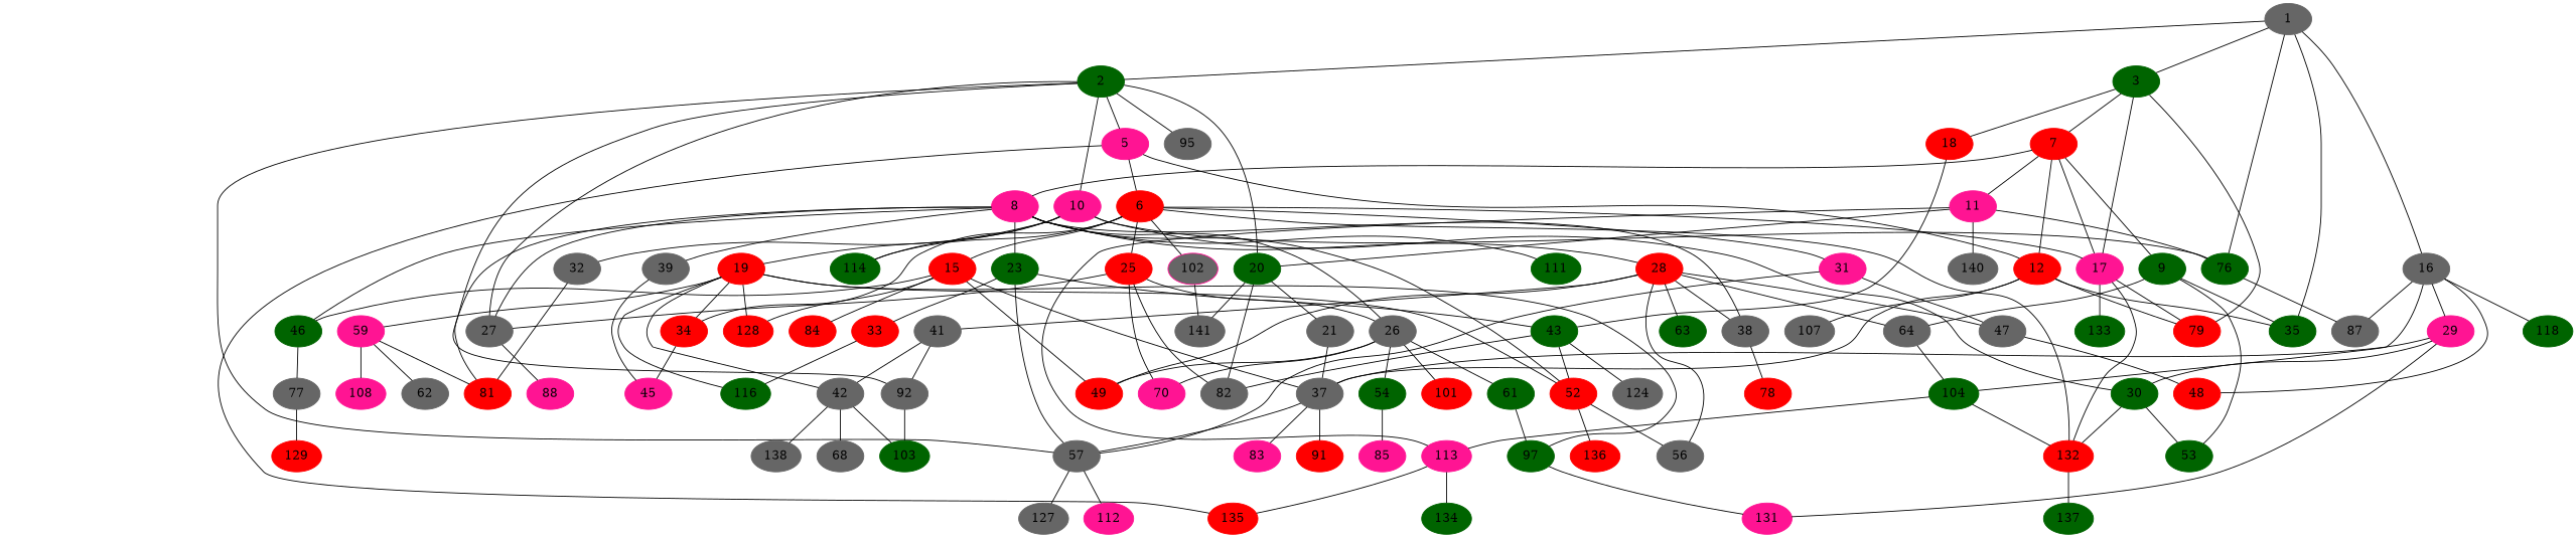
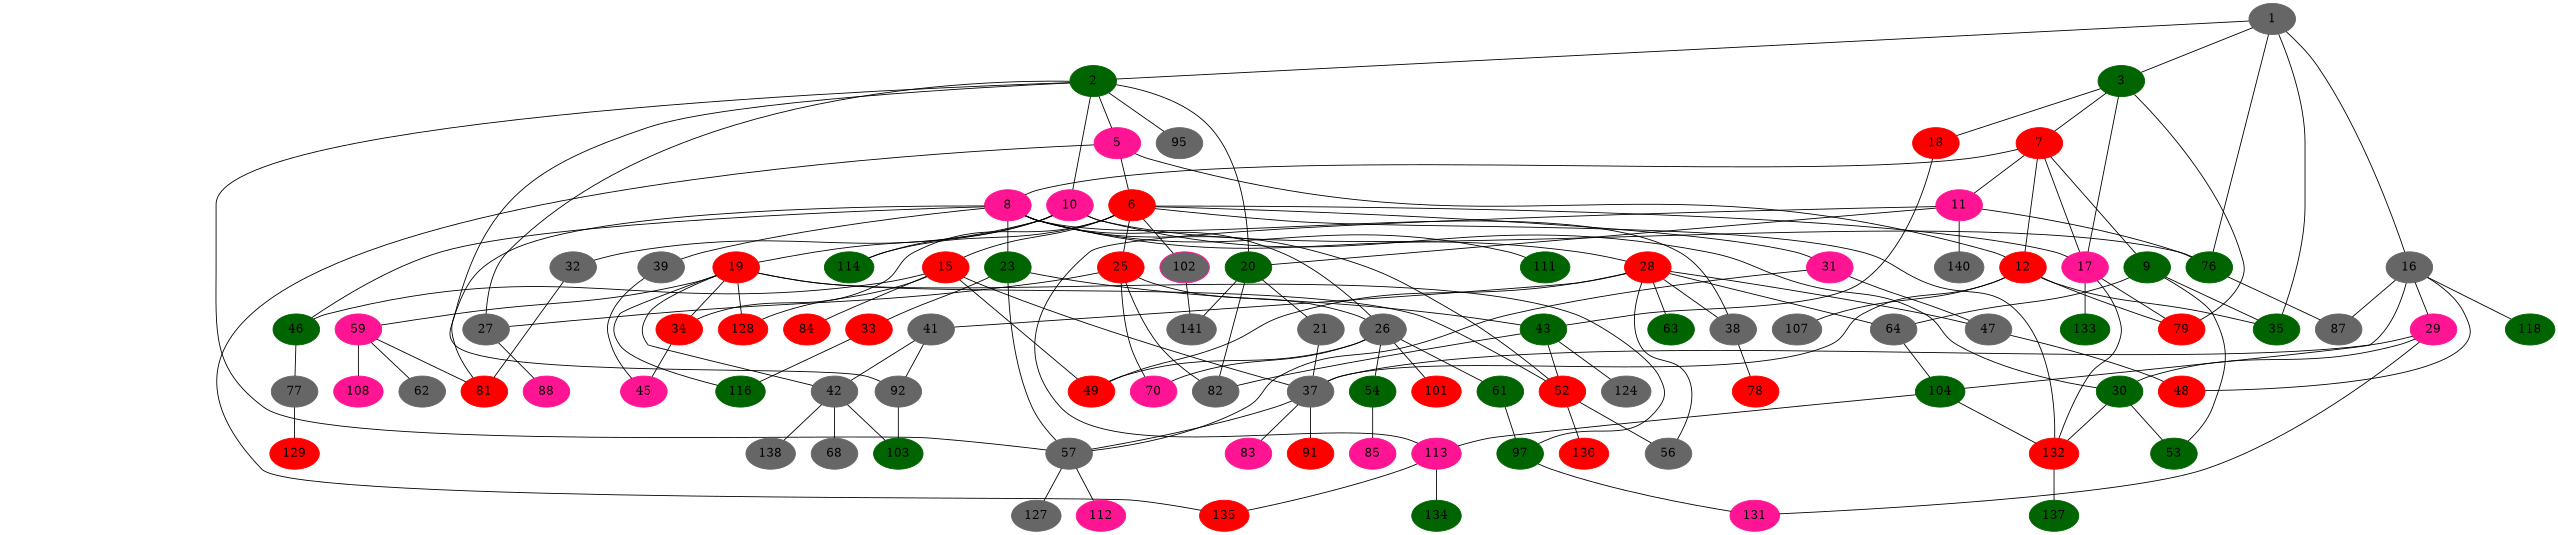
  graph {
    node [color=gray40 style=filled]
    1 [super="+55"]
    2 [color=darkgreen super="+4"]
    3 [color=darkgreen]
    16
    35 [color=darkgreen]
    76 [color=darkgreen]
    5 [color=deeppink super="+99"]
    10 [color=deeppink super="+13"]
    20 [color=darkgreen]
    27 [super="+66"]
    57 [super="+89"]
    92
    95
    7 [color=red super="+71"]
    17 [color=deeppink super="+36"]
    18 [color=red super="+100"]
    79 [color=red super="+94"]
    29 [color=deeppink super="+69"]
    48 [color=red super="+51"]
    87 [super="+119"]
    104 [color=darkgreen super="+106"]
    118 [color=darkgreen]
    6 [color=red super="+14"]
    12 [color=red super="+40"]
    135 [color=red]
    114 [color=darkgreen super="+123"]
    19 [color=red super="+50"]
    30 [color=darkgreen super="+126"]
    32 [super="+139"]
    21
    82 [super="+105"]
    141
    88 [color=deeppink]
    112 [color=deeppink super="+125"]
    127
    103 [color=darkgreen]
    8 [color=deeppink super="+22"]
    9 [color=darkgreen super="+130"]
    11 [color=deeppink super="+90"]
    132 [color=red]
    133 [color=darkgreen]
    43 [color=darkgreen super="+44"]
    15 [color=red super="+67"]
    25 [color=red]
    31 [color=deeppink super="+98"]
    34 [color=red super="+96"]
    102 [color=deeppink fillcolor=gray40]
    37 [super="+72"]
    107
    46 [color=darkgreen super="+80"]
    49 [color=red]
    84 [color=red]
    128 [color=red]
    26 [super="+58"]
    70 [color=deeppink]
    47 [super="+65"]
    45 [color=deeppink]
    137 [color=darkgreen]
    23 [color=darkgreen super="+24"]
    28 [color=red super="+117"]
    38 [super="+73"]
    39
    52 [color=red super="+75"]
    81 [color=red super="+122"]
    111 [color=darkgreen]
    53 [color=darkgreen]
    64 [super="+110"]
    113 [color=deeppink super="+120"]
    140
    33 [color=red]
    54 [color=darkgreen]
    61 [color=darkgreen super="+74"]
    101 [color=red]
    41
    56
    63 [color=darkgreen super="+86"]
    78 [color=red super="+93"]
    77
    136 [color=red]
    42 [super="+109"]
    59 [color=deeppink]
    97 [color=darkgreen super="+121"]
    116 [color=darkgreen]
    134 [color=darkgreen]
    83 [color=deeppink]
    91 [color=red super="+115"]
    131 [color=deeppink]
    124
    68
    138
    62
    108 [color=deeppink]
    85 [color=deeppink]
    129 [color=red]
    1 -- 2
    1 -- 3
    1 -- 16
    1 -- 35
    1 -- 76
    2 -- 5
    2 -- 10
    2 -- 20
    2 -- 27
    2 -- 57
    2 -- 92
    2 -- 95
    3 -- 7
    3 -- 17
    3 -- 18
    3 -- 79
    16 -- 29
    16 -- 48
    16 -- 87
    16 -- 104
    16 -- 118
    76 -- 87
    5 -- 6
    5 -- 12
    5 -- 135
    10 -- 76
    10 -- 114
    10 -- 19
    10 -- 30
    10 -- 32
    20 -- 21
    20 -- 82
    20 -- 141
    27 -- 88
    57 -- 112
    57 -- 127
    92 -- 103
    7 -- 17
    7 -- 12
    7 -- 8
    7 -- 9
    7 -- 11
    17 -- 79
    17 -- 132
    17 -- 133
    18 -- 43
    29 -- 30
    29 -- 37
    29 -- 131
    104 -- 132
    104 -- 113
    6 -- 17
    6 -- 114
    6 -- 132
    6 -- 15
    6 -- 25
    6 -- 31
    6 -- 34
    6 -- 102
    12 -- 35
    12 -- 79
    12 -- 37
    12 -- 107
    19 -- 34
    19 -- 128
    19 -- 52
    19 -- 42
    19 -- 59
    19 -- 97
    19 -- 116
    30 -- 132
    30 -- 53
    32 -- 81
    21 -- 37
-   8 -- 27
    8 -- 46
    8 -- 26
    8 -- 23
    8 -- 28
    8 -- 38
    8 -- 39
    8 -- 52
    8 -- 81
    8 -- 111
    9 -- 35
    9 -- 53
    9 -- 64
    11 -- 76
    11 -- 20
    11 -- 113
    11 -- 140
    132 -- 137
    43 -- 82
    43 -- 52
    43 -- 124
    15 -- 37
    15 -- 46
    15 -- 49
    15 -- 84
    15 -- 128
    25 -- 27
    25 -- 82
    25 -- 26
    25 -- 70
    31 -- 57
    31 -- 47
    34 -- 45
    102 -- 141
    37 -- 57
    37 -- 83
    37 -- 91
    46 -- 77
    26 -- 49
    26 -- 70
    26 -- 54
    26 -- 61
    26 -- 101
    47 -- 48
    23 -- 57
    23 -- 43
    23 -- 33
    28 -- 49
    28 -- 47
    28 -- 38
    28 -- 64
    28 -- 41
    28 -- 56
    28 -- 63
    38 -- 78
    39 -- 45
    52 -- 56
    52 -- 136
    64 -- 104
    113 -- 135
    113 -- 134
    33 -- 116
    54 -- 85
    61 -- 97
    41 -- 92
    41 -- 42
    77 -- 129
    42 -- 103
    42 -- 68
    42 -- 138
    59 -- 81
    59 -- 62
    59 -- 108
    97 -- 131
  }
